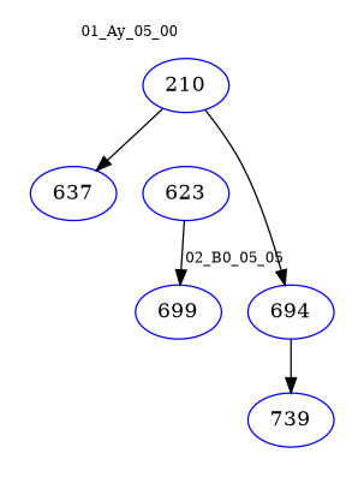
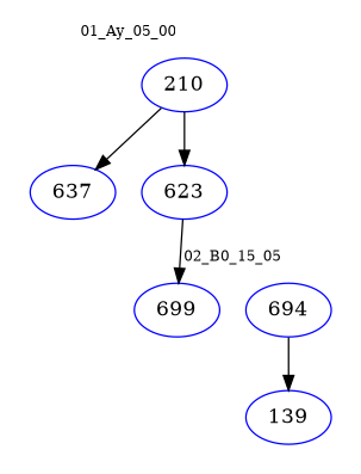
  digraph {
    node [color=blue]
    edge [color=black]
    n1 [label=210]
    n2 [label=637]
    n3 [label=623]
    n4 [label=694]
    n5 [label=699]
-   n6 [label=739]
+   n6 [label=139]
    subgraph cluster_1 {
      color=white
      fontsize=10
      label="01_Ay_05_00"
      n1
      n2
      n3
    }
    subgraph cluster_2 {
      color=white
      fontsize=10
-     label="02_B0_05_05"
+     label="02_B0_15_05"
      n4
      n5
      n6
    }
    n1 -> n2
-   n1 -> n4
+   n1 -> n3
    n3 -> n5
    n4 -> n6
  }
